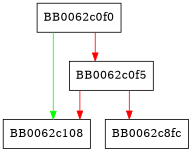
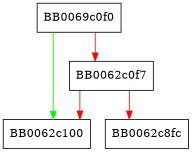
  digraph {
    splines=ortho
    node [shape=box]
    edge [color=red]
-   BB0062c0f0
-   BB0062c108
-   BB0062c0f5
+   BB0062c0f0 [label=BB0069c0f0]
+   BB0062c108 [label=BB0062c100]
+   BB0062c0f5 [label=BB0062c0f7]
    n4 [label=BB0062c8fc]
    BB0062c0f0 -> BB0062c108 [color=green]
    BB0062c0f0 -> BB0062c0f5
    BB0062c0f5 -> BB0062c108
    BB0062c0f5 -> n4
  }
